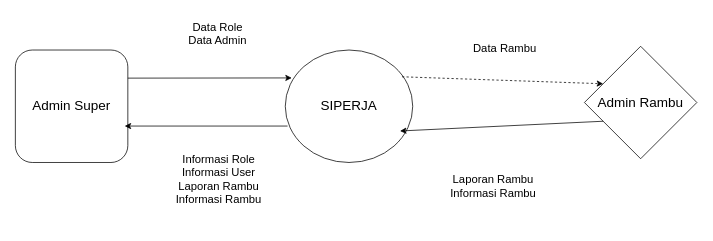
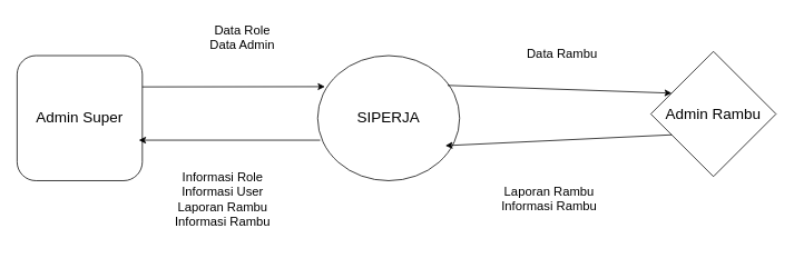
  <mxCell id="0" />
  <mxCell id="1" parent="0" />
  <mxCell id="2" value="&lt;font style=&quot;font-size: 18px;&quot;&gt;Admin Super&lt;/font&gt;" style="rounded=1;whiteSpace=wrap;html=1;" parent="1" vertex="1"><mxGeometry x="20" y="66" width="150" height="150" as="geometry" /></mxCell>
  <mxCell id="3" value="&lt;font style=&quot;font-size: 18px;&quot;&gt;SIPERJA&lt;/font&gt;" style="ellipse;whiteSpace=wrap;html=1;" parent="1" vertex="1"><mxGeometry x="380" y="66" width="170" height="150" as="geometry" /></mxCell>
  <mxCell id="4" value="" style="endArrow=classic;html=1;rounded=0;exitX=1;exitY=0.25;exitDx=0;exitDy=0;entryX=0.051;entryY=0.248;entryDx=0;entryDy=0;entryPerimeter=0;" parent="1" source="2" target="3" edge="1"><mxGeometry width="50" height="50" relative="1" as="geometry"><mxPoint x="270" y="336" as="sourcePoint" /><mxPoint x="320" y="286" as="targetPoint" /></mxGeometry></mxCell>
  <mxCell id="5" value="" style="endArrow=classic;html=1;rounded=0;exitX=0.018;exitY=0.676;exitDx=0;exitDy=0;exitPerimeter=0;entryX=0.972;entryY=0.676;entryDx=0;entryDy=0;entryPerimeter=0;" parent="1" source="3" target="2" edge="1"><mxGeometry width="50" height="50" relative="1" as="geometry"><mxPoint x="270" y="336" as="sourcePoint" /><mxPoint x="240" y="286" as="targetPoint" /></mxGeometry></mxCell>
  <mxCell id="6" value="&lt;span style=&quot;font-size: 15px;&quot;&gt;Data Role&lt;/span&gt;&lt;div&gt;&lt;span style=&quot;font-size: 15px;&quot;&gt;Data Admin&lt;/span&gt;&lt;/div&gt;&lt;div&gt;&lt;span style=&quot;font-size: 15px;&quot;&gt;&lt;br&gt;&lt;/span&gt;&lt;/div&gt;" style="text;html=1;align=center;verticalAlign=middle;whiteSpace=wrap;rounded=0;" parent="1" vertex="1"><mxGeometry x="210" y="20" width="160" height="66" as="geometry" /></mxCell>
- <mxCell id="7" value="&lt;span style=&quot;font-size: 15px;&quot;&gt;Informasi Role&lt;/span&gt;&lt;div&gt;&lt;span style=&quot;font-size: 15px;&quot;&gt;Informasi User&lt;/span&gt;&lt;/div&gt;&lt;div&gt;&lt;span style=&quot;font-size: 15px;&quot;&gt;Laporan Rambu&lt;/span&gt;&lt;/div&gt;&lt;div&gt;&lt;span style=&quot;font-size: 15px;&quot;&gt;Informasi Rambu&lt;/span&gt;&lt;/div&gt;" style="text;html=1;align=center;verticalAlign=middle;whiteSpace=wrap;rounded=0;" parent="1" vertex="1"><mxGeometry x="210" y="186" width="163" height="104" as="geometry" /></mxCell>
+ <mxCell id="7" value="&lt;span style=&quot;font-size: 15px;&quot;&gt;Informasi Role&lt;/span&gt;&lt;div&gt;&lt;span style=&quot;font-size: 15px;&quot;&gt;Informasi User&lt;/span&gt;&lt;/div&gt;&lt;div&gt;&lt;span style=&quot;font-size: 15px;&quot;&gt;Laporan Rambu&lt;/span&gt;&lt;/div&gt;&lt;div&gt;&lt;span style=&quot;font-size: 15px;&quot;&gt;Informasi Rambu&lt;/span&gt;&lt;/div&gt;" style="text;html=1;align=center;verticalAlign=middle;whiteSpace=wrap;rounded=0;" parent="1" vertex="1"><mxGeometry x="185" y="186" width="163" height="104" as="geometry" /></mxCell>
  <mxCell id="8" value="&lt;font style=&quot;font-size: 18px;&quot;&gt;Admin Rambu&lt;/font&gt;" style="rhombus;whiteSpace=wrap;html=1;" parent="1" vertex="1"><mxGeometry x="779" y="61" width="150" height="150" as="geometry" /></mxCell>
- <mxCell id="9" value="" style="endArrow=classic;html=1;rounded=0;exitX=0.916;exitY=0.238;exitDx=0;exitDy=0;entryX=0;entryY=0.25;entryDx=0;entryDy=0;exitPerimeter=0;dashed=1;" parent="1" source="3" target="8" edge="1"><mxGeometry width="50" height="50" relative="1" as="geometry"><mxPoint x="540" y="100" as="sourcePoint" /><mxPoint x="759" y="99" as="targetPoint" /></mxGeometry></mxCell>
+ <mxCell id="9" value="" style="endArrow=classic;html=1;rounded=0;exitX=0.916;exitY=0.238;exitDx=0;exitDy=0;entryX=0;entryY=0.25;entryDx=0;entryDy=0;exitPerimeter=0;" parent="1" source="3" target="8" edge="1"><mxGeometry width="50" height="50" relative="1" as="geometry"><mxPoint x="540" y="100" as="sourcePoint" /><mxPoint x="759" y="99" as="targetPoint" /></mxGeometry></mxCell>
  <mxCell id="10" value="" style="endArrow=classic;html=1;rounded=0;exitX=0;exitY=0.75;exitDx=0;exitDy=0;" parent="1" source="8" edge="1"><mxGeometry width="50" height="50" relative="1" as="geometry"><mxPoint x="764" y="170" as="sourcePoint" /><mxPoint x="533" y="174" as="targetPoint" /></mxGeometry></mxCell>
- <mxCell id="11" value="&lt;div&gt;&lt;span style=&quot;font-size: 15px;&quot;&gt;Laporan Rambu&lt;/span&gt;&lt;/div&gt;&lt;div&gt;&lt;span style=&quot;font-size: 15px;&quot;&gt;Informasi Rambu&lt;/span&gt;&lt;/div&gt;" style="text;html=1;align=center;verticalAlign=middle;whiteSpace=wrap;rounded=0;" parent="1" vertex="1"><mxGeometry x="576" y="195" width="163" height="104" as="geometry" /></mxCell>
+ <mxCell id="11" value="&lt;div&gt;&lt;span style=&quot;font-size: 15px;&quot;&gt;Laporan Rambu&lt;/span&gt;&lt;/div&gt;&lt;div&gt;&lt;span style=&quot;font-size: 15px;&quot;&gt;Informasi Rambu&lt;/span&gt;&lt;/div&gt;" style="text;html=1;align=center;verticalAlign=middle;whiteSpace=wrap;rounded=0;" parent="1" vertex="1"><mxGeometry x="576" y="185" width="163" height="104" as="geometry" /></mxCell>
  <mxCell id="12" value="&lt;span style=&quot;font-size: 15px; background-color: initial;&quot;&gt;Data Rambu&lt;/span&gt;" style="text;html=1;align=center;verticalAlign=middle;whiteSpace=wrap;rounded=0;" parent="1" vertex="1"><mxGeometry x="593" y="30" width="160" height="66" as="geometry" /></mxCell>
